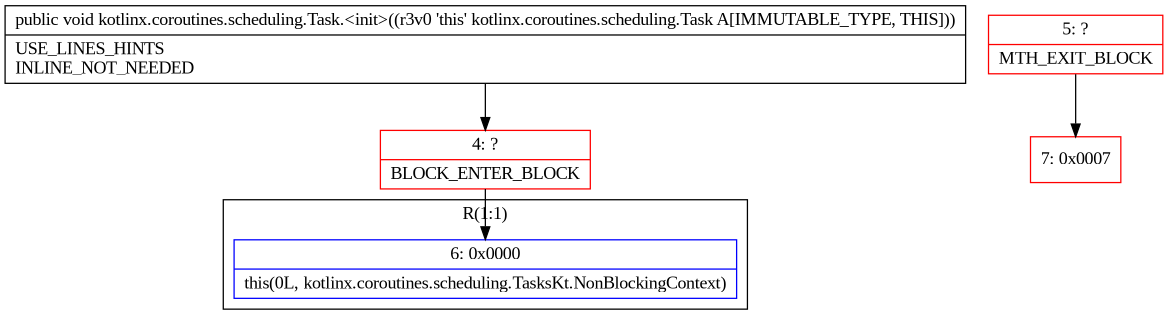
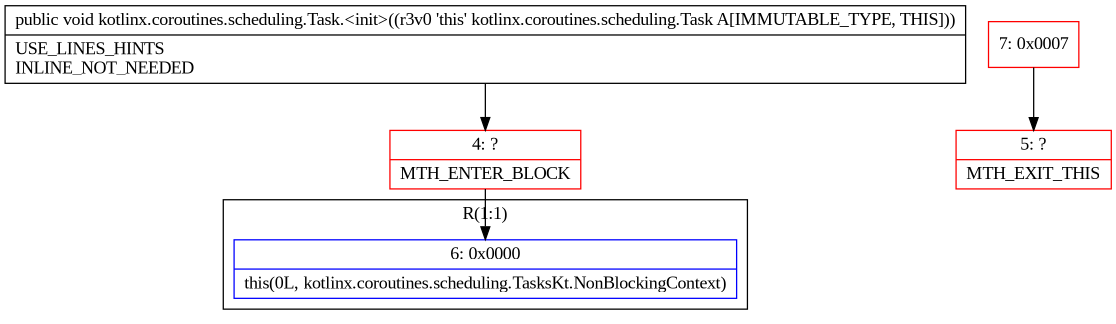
  digraph {
    fontname="Liberation Serif"
    node [color=red fontname="Liberation Serif" shape=record]
    edge [fontname="Liberation Serif"]
    n1 [color=blue label="{6\:\ 0x0000|this(0L, kotlinx.coroutines.scheduling.TasksKt.NonBlockingContext)\l}"]
    n2 [label="{7\:\ 0x0007}"]
-   n3 [label="{5\:\ ?|MTH_EXIT_BLOCK\l}"]
-   n4 [label="{4\:\ ?|BLOCK_ENTER_BLOCK\l}"]
+   n3 [label="{5\:\ ?|MTH_EXIT_THIS\l}"]
+   n4 [label="{4\:\ ?|MTH_ENTER_BLOCK\l}"]
    n5 [label="{public void kotlinx.coroutines.scheduling.Task.\<init\>((r3v0 'this' kotlinx.coroutines.scheduling.Task A[IMMUTABLE_TYPE, THIS]))  | USE_LINES_HINTS\lINLINE_NOT_NEEDED\l}" color=""]
    subgraph cluster_1 {
      label="R(1:1)"
      n1
    }
-   n3 -> n2
+   n2 -> n3
    n4 -> n1
    n5 -> n4
  }
